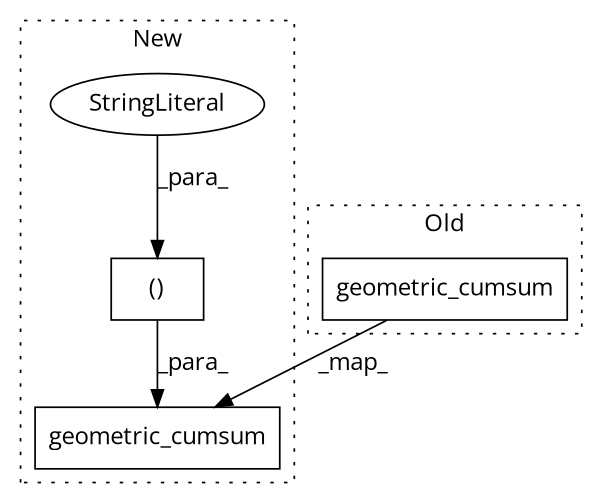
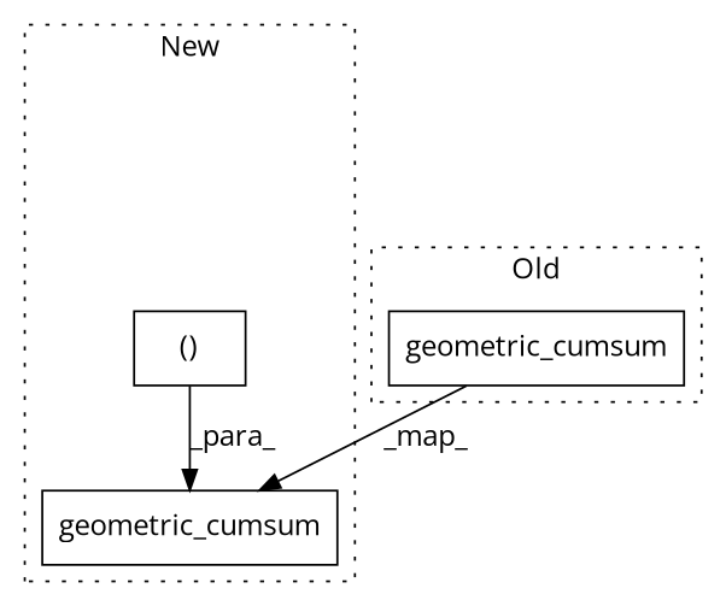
  digraph {
    fontname="Open Sans"
    node [a=32 l="17,1" shape=box fontname="Open Sans"]
    edge [fontname="Open Sans"]
    n1 [label=geometric_cumsum s="6869,6940"]
    n2 [a=106 l=33 label="()" s=6905]
-   n3 [a=45 l=16 label=StringLiteral s=6922 shape=ellipse]
    n4 [label=geometric_cumsum s="6958,7025"]
    subgraph cluster_1 {
      label=New
      style=dotted
      n1
      n2
-     n3
    }
    subgraph cluster_2 {
      label=Old
      style=dotted
      n4
    }
    n2 -> n1 [label=_para_]
-   n3 -> n2 [label=_para_]
    n4 -> n1 [label=_map_]
  }
